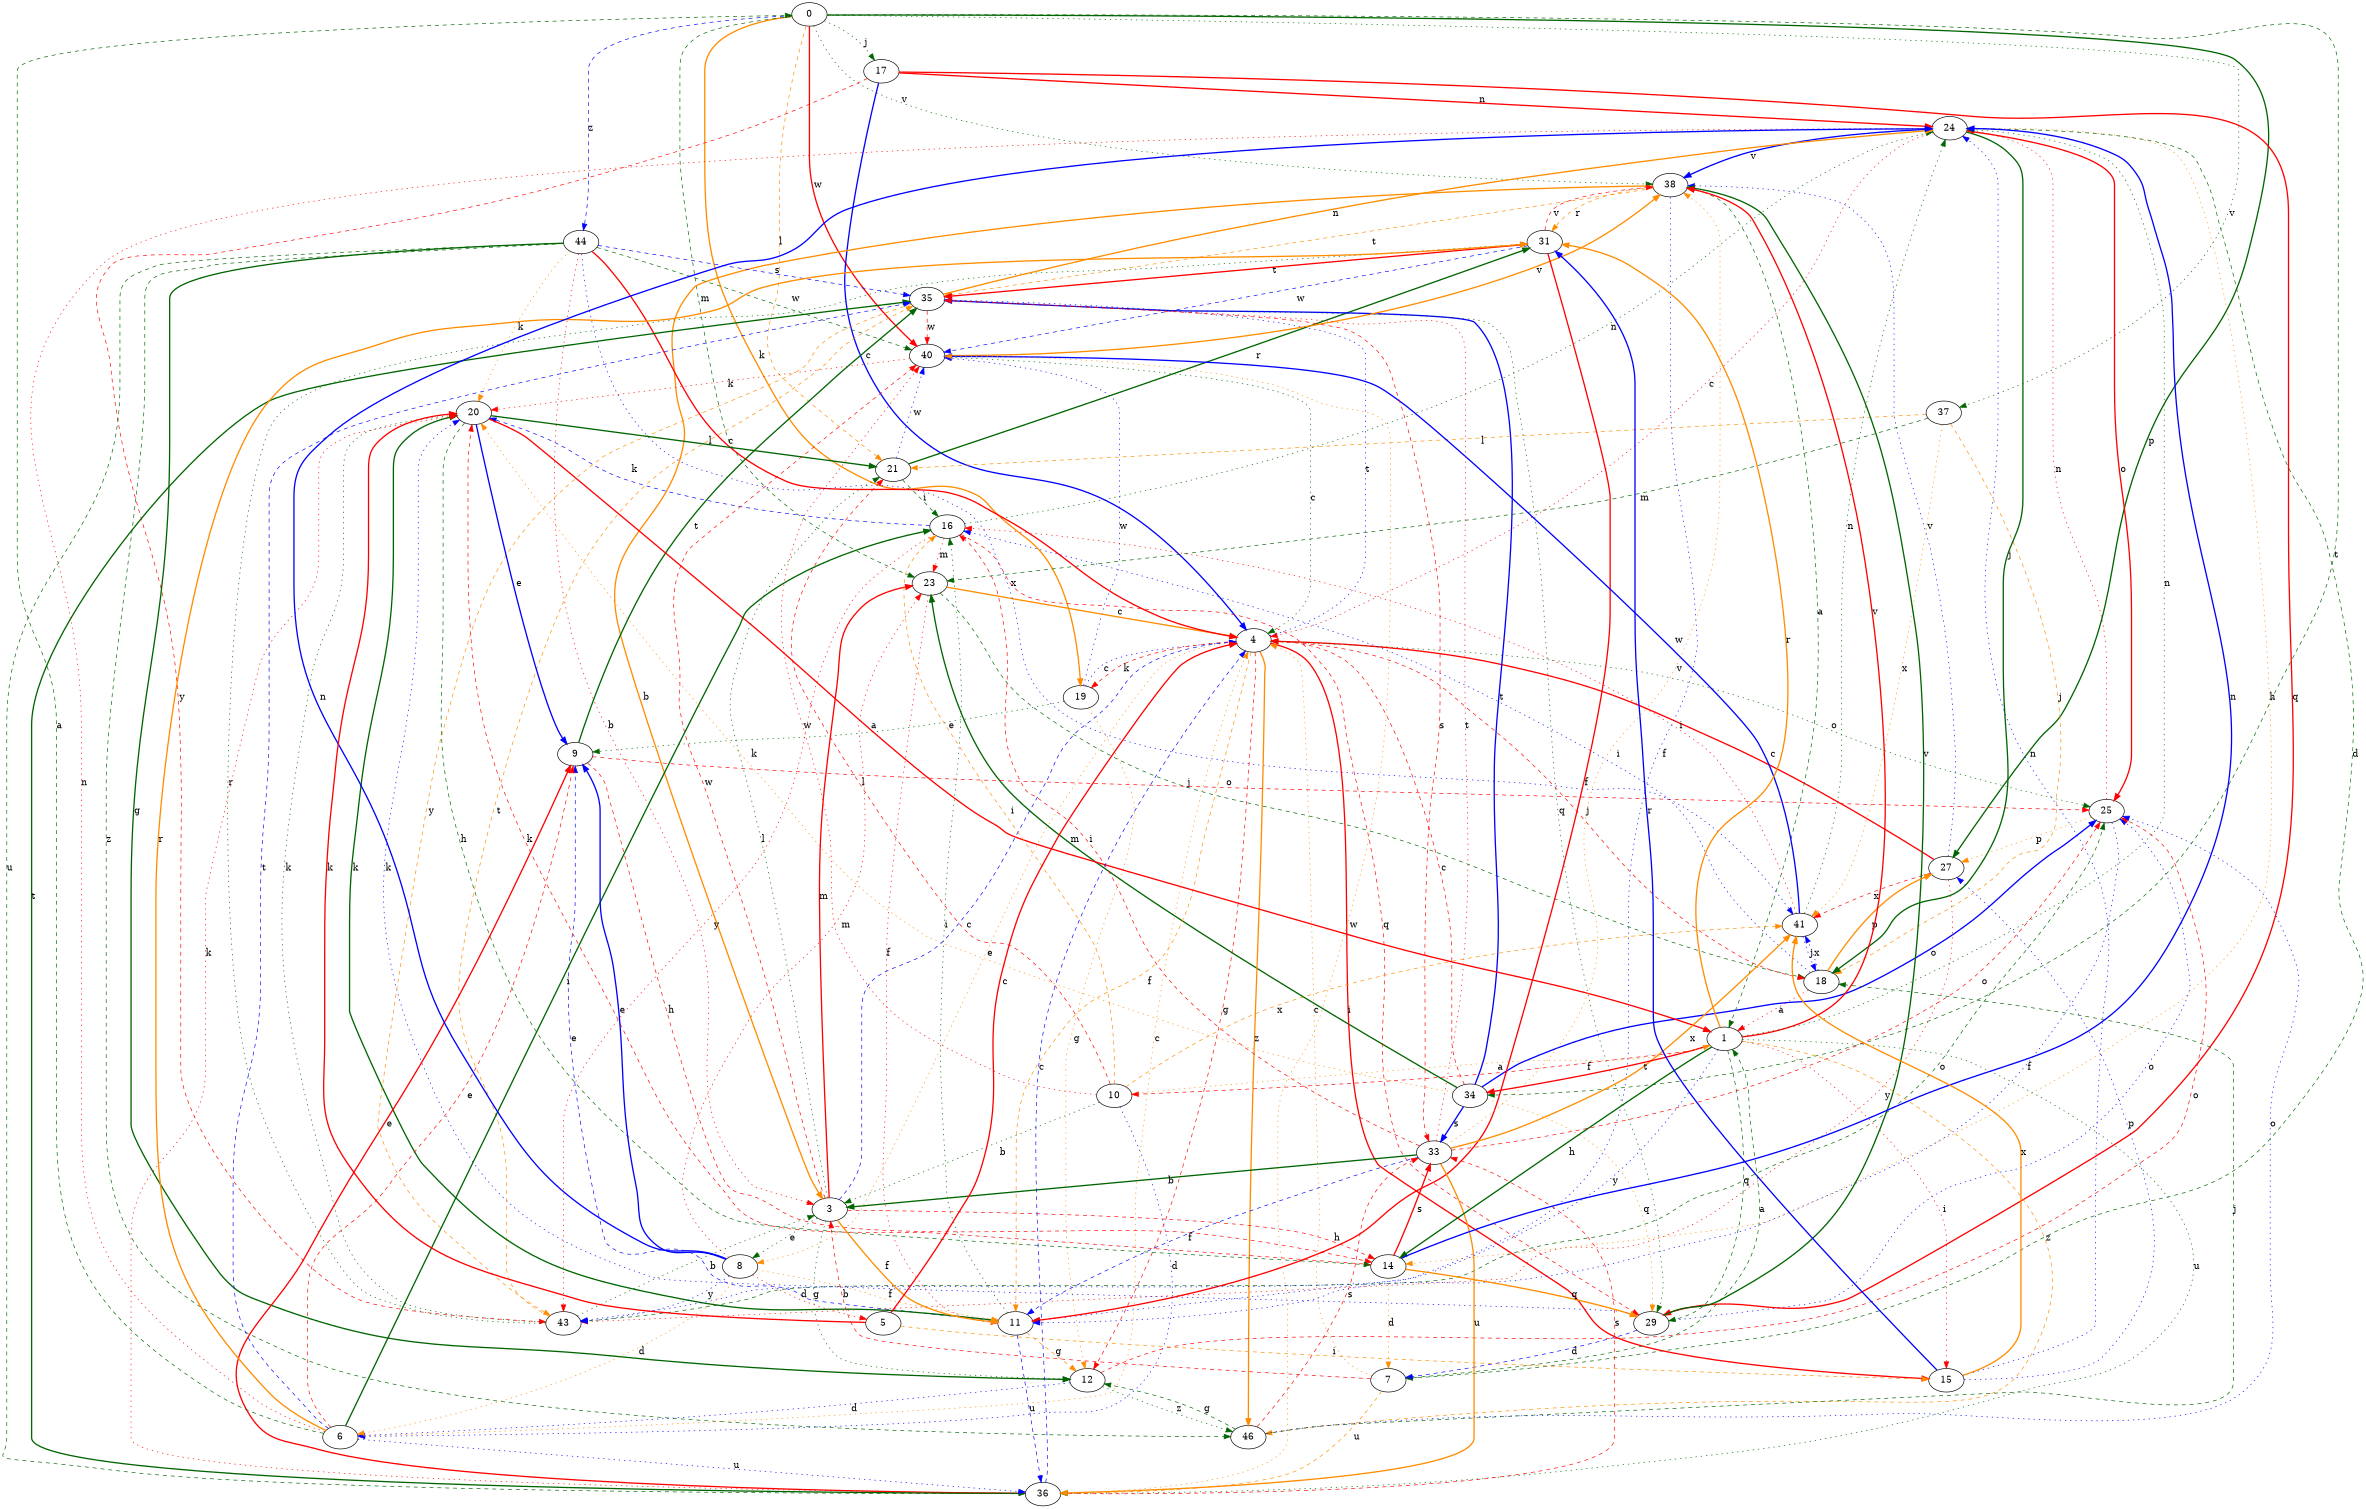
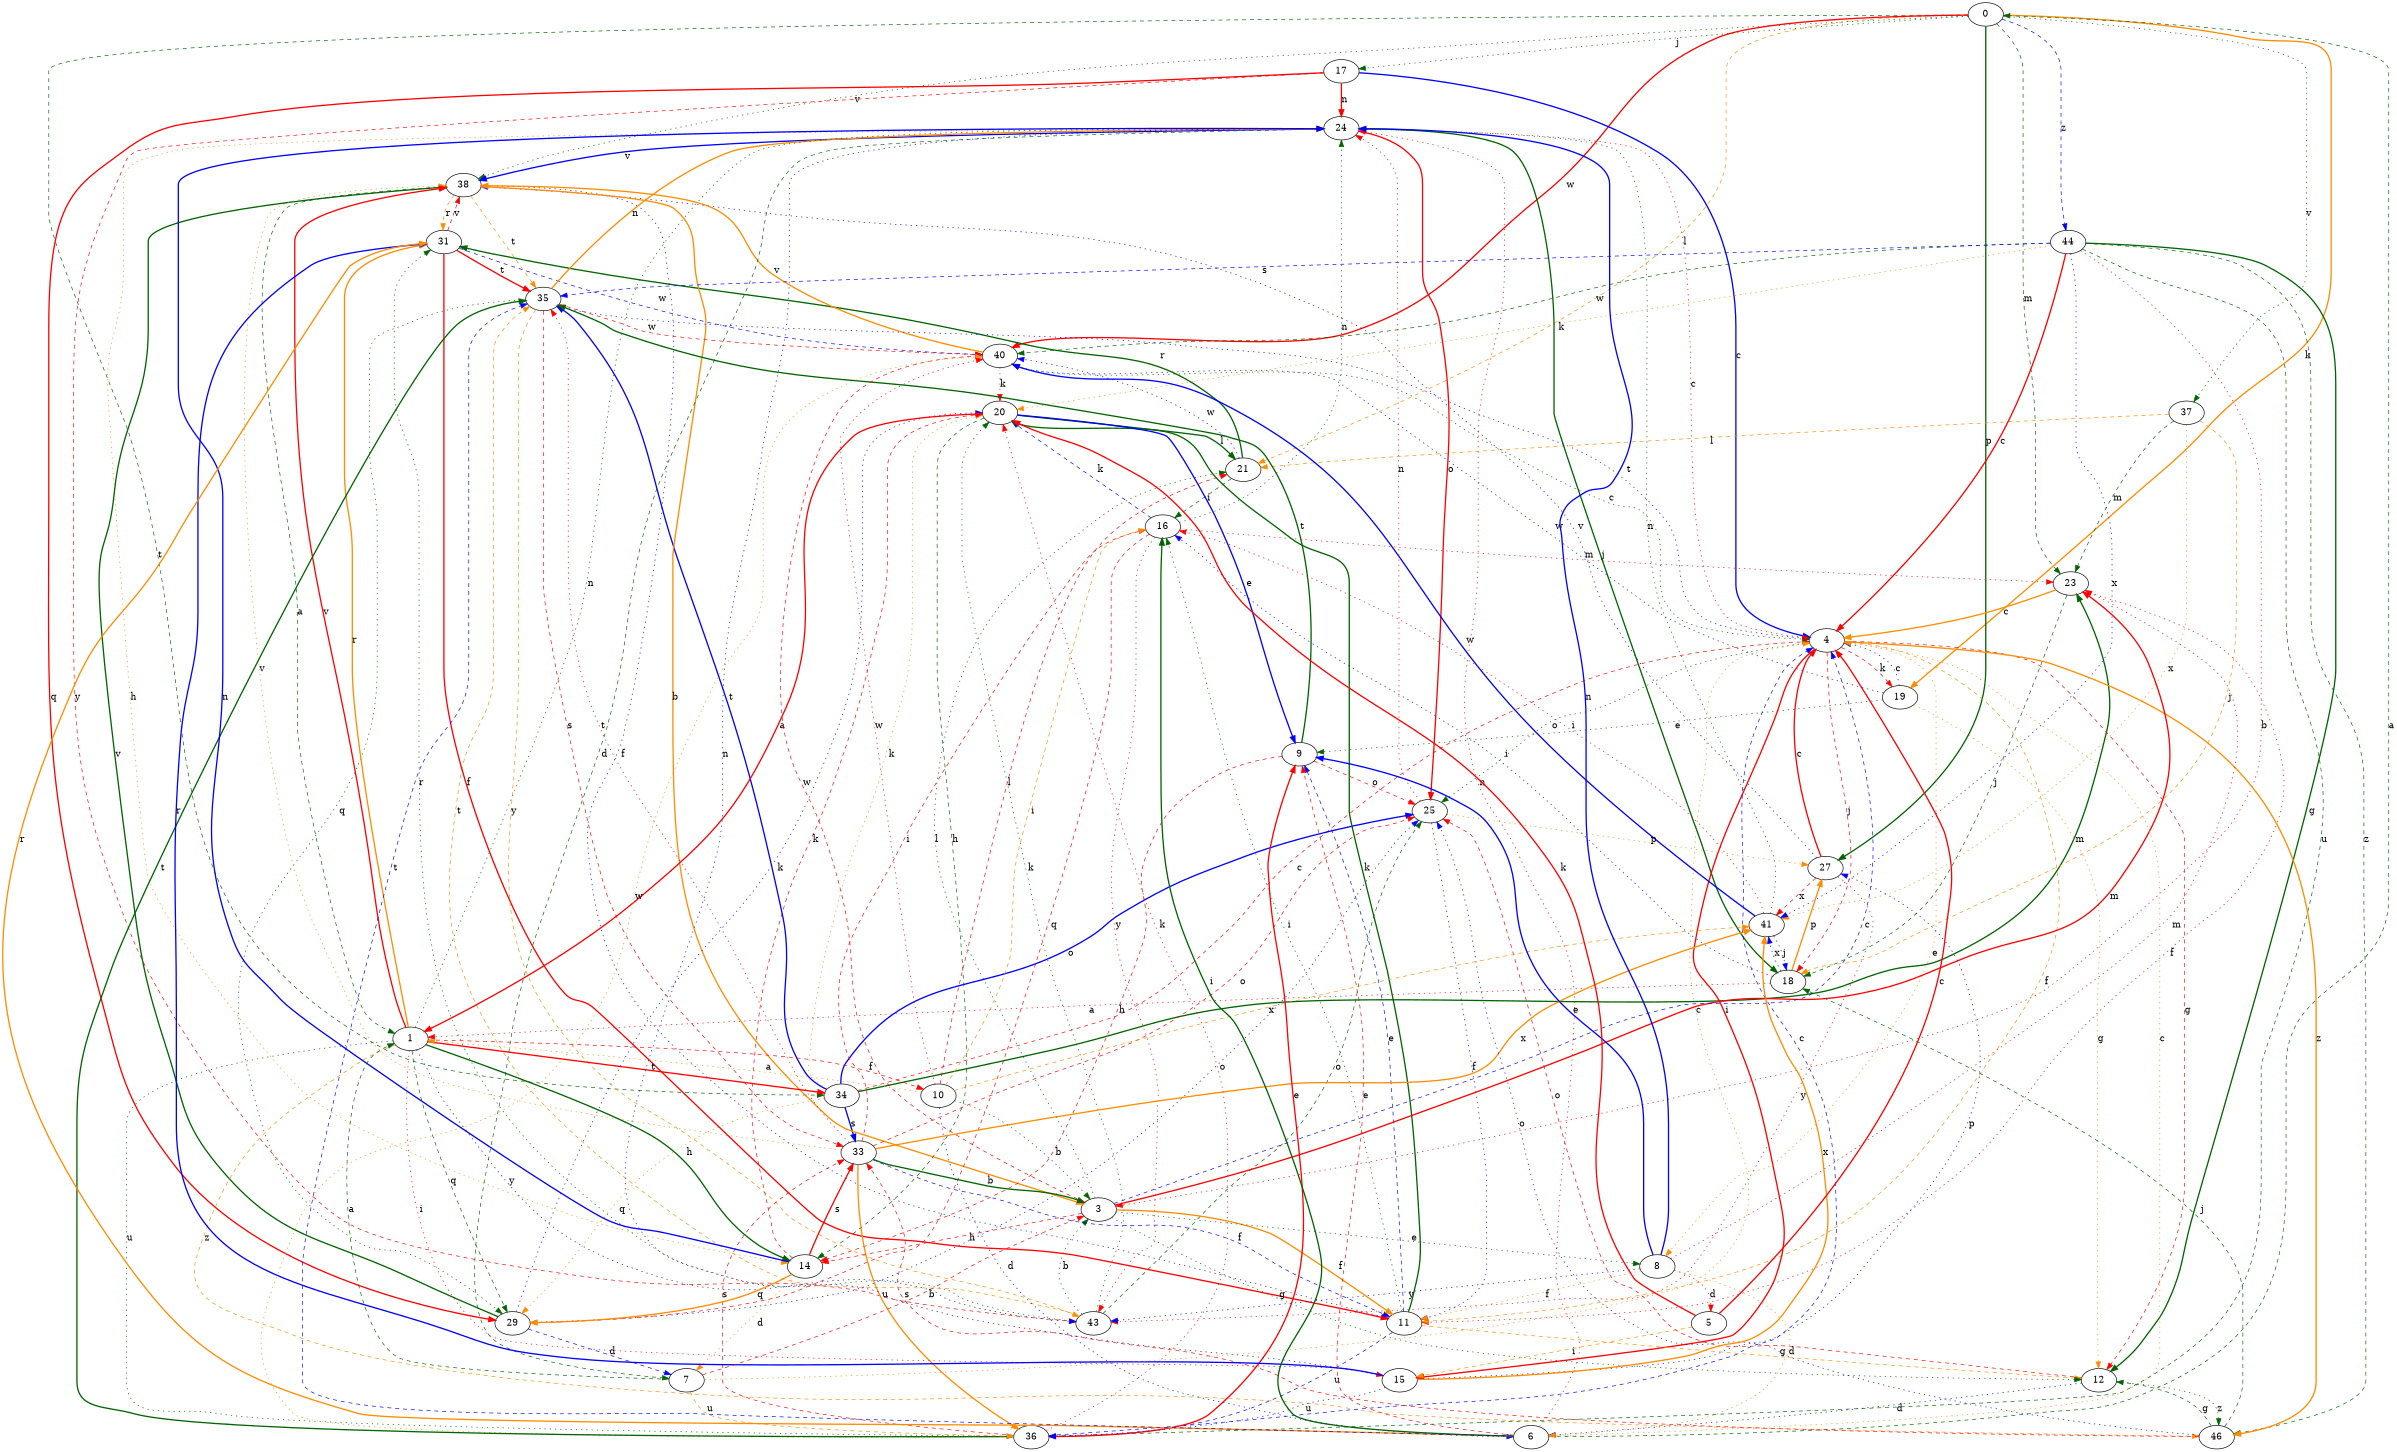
  strict digraph {
    edge [color=red style=dotted]
    0
    17
    19
    21
    23
    27
    34
    37
    38
    40
    44
    24
    29
    43
    4
    12
    9
    31
    16
    11
    18
    41
    25
    35
    20
    33
    1
    3
    36
    46
    10
    14
    15
    6
    7
    8
    5
    0 -> 17 [color=darkgreen label=j]
    0 -> 19 [color=darkorange label=k style=bold]
    0 -> 21 [color=darkorange label=l style=dashed]
    0 -> 23 [color=darkgreen label=m style=dashed]
    0 -> 27 [color=darkgreen label=p style=bold]
    0 -> 34 [color=darkgreen label=t style=dashed]
    0 -> 37 [color=darkgreen label=v]
    0 -> 38 [color=darkgreen label=v]
    0 -> 40 [label=w style=bold]
    0 -> 44 [color=blue label=z style=dashed]
    17 -> 24 [label=n style=bold]
    17 -> 29 [label=q style=bold]
    17 -> 43 [label=y style=dashed]
    17 -> 4 [color=blue label=c style=bold]
    19 -> 40 [color=blue label=w]
    19 -> 4 [color=blue label=c]
    19 -> 12 [color=darkorange label=g]
    19 -> 9 [color=darkgreen label=e]
    21 -> 40 [color=blue label=w]
    21 -> 31 [color=darkgreen label=r style=bold]
    21 -> 16 [color=darkgreen label=i style=dashed]
    23 -> 4 [color=darkorange label=c style=bold]
    23 -> 11 [label=f]
    23 -> 18 [color=darkgreen label=j style=dashed]
    27 -> 38 [color=blue label=v]
    27 -> 43 [label=y]
    27 -> 4 [label=c style=bold]
    27 -> 41 [label=x style=dashed]
    34 -> 23 [color=darkgreen label=m style=bold]
    34 -> 29 [color=darkorange label=q]
    34 -> 4 [label=c style=dashed]
    34 -> 25 [color=blue label=o style=bold]
    34 -> 35 [color=blue label=t style=bold]
    34 -> 20 [color=darkorange label=k]
    34 -> 33 [color=blue label=s style=bold]
    37 -> 21 [color=darkorange label=l style=dashed]
    37 -> 23 [color=darkgreen label=m style=dashed]
    37 -> 18 [color=darkorange label=j style=dashed]
    37 -> 41 [color=darkorange label=x]
    38 -> 31 [color=darkorange label=r style=dashed]
    38 -> 11 [color=blue label=f]
    38 -> 35 [color=darkorange label=t style=dashed]
    38 -> 1 [color=darkgreen label=a style=dashed]
    38 -> 3 [color=darkorange label=b style=bold]
    40 -> 38 [color=darkorange label=v style=bold]
    40 -> 4 [color=darkgreen label=c]
    40 -> 20 [label=k]
    44 -> 40 [color=darkgreen label=w style=dashed]
    44 -> 4 [label=c style=bold]
    44 -> 12 [color=darkgreen label=g style=bold]
    44 -> 41 [color=blue label=x]
    44 -> 35 [color=blue label=s style=dashed]
    44 -> 20 [color=darkorange label=k]
    44 -> 3 [label=b]
    44 -> 36 [color=darkgreen label=u style=dashed]
    44 -> 46 [color=darkgreen label=z style=dashed]
    24 -> 38 [color=blue label=v style=bold]
    24 -> 4 [label=c]
    24 -> 18 [color=darkgreen label=j style=bold]
    24 -> 25 [label=o style=bold]
    24 -> 14 [color=darkorange label=h]
    24 -> 7 [color=darkgreen label=d style=dashed]
    29 -> 38 [color=darkgreen label=v style=bold]
    29 -> 25 [color=blue label=o]
    29 -> 20 [color=blue label=k]
    29 -> 7 [color=blue label=d style=dashed]
    43 -> 31 [color=darkgreen label=r]
    43 -> 25 [color=darkgreen label=o style=dashed]
    43 -> 35 [color=darkorange label=t style=dashed]
    43 -> 20 [color=darkgreen label=k]
    43 -> 3 [color=darkgreen label=b]
    4 -> 19 [label=k style=dashed]
    4 -> 12 [label=g style=dashed]
    4 -> 11 [color=darkorange label=f style=dashed]
    4 -> 18 [label=j style=dashed]
    4 -> 25 [color=darkgreen label=o]
    4 -> 35 [color=blue label=t]
    4 -> 46 [color=darkorange label=z style=bold]
    4 -> 15 [label=i style=bold]
    4 -> 8 [color=darkorange label=e]
    12 -> 25 [label=o style=dashed]
    12 -> 46 [color=darkgreen label=z]
    12 -> 6 [color=blue label=d]
    9 -> 25 [label=o style=dashed]
    9 -> 35 [color=darkgreen label=t style=bold]
    9 -> 14 [label=h style=dashed]
    31 -> 38 [label=v style=dashed]
    31 -> 40 [color=blue label=w style=dashed]
    31 -> 11 [label=f style=bold]
    31 -> 35 [label=t style=bold]
    16 -> 23 [label=m]
    16 -> 24 [color=darkgreen label=n]
    16 -> 29 [label=q style=dashed]
    16 -> 43 [label=y]
    16 -> 20 [color=blue label=k style=dashed]
    11 -> 12 [color=darkorange label=g style=dashed]
    11 -> 9 [color=blue label=e style=dashed]
    11 -> 16 [color=darkgreen label=i]
    11 -> 20 [color=darkgreen label=k style=bold]
    11 -> 36 [color=blue label=u style=dashed]
    18 -> 27 [color=darkorange label=p style=bold]
    18 -> 16 [color=blue label=i]
    18 -> 41 [color=blue label=x]
    18 -> 1 [label=a]
    41 -> 40 [color=blue label=w style=bold]
    41 -> 24 [color=darkgreen label=n]
    41 -> 16 [label=i]
    41 -> 18 [color=blue label=j]
    25 -> 27 [color=darkorange label=p]
    25 -> 24 [label=n]
    25 -> 11 [color=blue label=f]
    35 -> 40 [label=w style=dashed]
    35 -> 24 [color=darkorange label=n style=bold]
    35 -> 29 [color=darkgreen label=q]
    35 -> 43 [color=darkorange label=y style=dashed]
    35 -> 33 [label=s style=dashed]
    20 -> 21 [color=darkgreen label=l style=bold]
    20 -> 9 [color=blue label=e style=bold]
    20 -> 1 [label=a style=bold]
    20 -> 14 [color=darkgreen label=h style=dashed]
    33 -> 38 [color=darkorange label=v]
    33 -> 16 [label=i style=dashed]
    33 -> 11 [color=blue label=f style=dashed]
    33 -> 41 [color=darkorange label=x style=bold]
    33 -> 25 [label=o style=dashed]
    33 -> 35 [label=t]
    33 -> 3 [color=darkgreen label=b style=bold]
    33 -> 36 [color=darkorange label=u style=bold]
    1 -> 34 [label=t style=bold]
    1 -> 38 [label=v style=bold]
    1 -> 24 [color=darkgreen label=n]
    1 -> 29 [color=darkgreen label=q style=dashed]
    1 -> 43 [color=blue label=y]
    1 -> 31 [color=darkorange label=r style=bold]
    1 -> 36 [color=darkgreen label=u]
    1 -> 46 [color=darkorange label=z style=dashed]
    1 -> 10 [label=f style=dashed]
    1 -> 14 [color=darkgreen label=h style=bold]
    1 -> 15 [label=i]
    3 -> 21 [color=darkgreen label=l]
    3 -> 23 [label=m style=bold]
    3 -> 40 [label=w style=dashed]
    3 -> 4 [color=blue label=c style=dashed]
    3 -> 12 [color=darkgreen label=g]
    3 -> 11 [color=darkorange label=f style=bold]
    3 -> 14 [label=h style=dashed]
    3 -> 8 [color=darkgreen label=e]
    36 -> 40 [color=darkorange label=w]
    36 -> 4 [color=blue label=c style=dashed]
    36 -> 9 [label=e style=bold]
    36 -> 35 [color=darkgreen label=t style=bold]
    36 -> 20 [label=k]
    36 -> 33 [label=s style=dashed]
    46 -> 12 [color=darkgreen label=g style=dashed]
    46 -> 18 [color=darkgreen label=j style=dashed]
    46 -> 25 [color=blue label=o]
    46 -> 33 [label=s style=dashed]
    10 -> 21 [label=l style=dashed]
    10 -> 40 [label=w]
    10 -> 16 [color=darkorange label=i style=dashed]
    10 -> 41 [color=darkorange label=x style=dashed]
    10 -> 1 [color=darkorange label=a]
    10 -> 3 [color=darkgreen label=b]
    10 -> 6 [color=blue label=d]
    14 -> 24 [color=blue label=n style=bold]
    14 -> 29 [color=darkorange label=q style=bold]
    14 -> 20 [label=k style=dashed]
    14 -> 33 [label=s style=bold]
    14 -> 7 [color=darkorange label=d]
    15 -> 27 [color=blue label=p]
    15 -> 24 [color=blue label=n]
    15 -> 31 [color=blue label=r style=bold]
    15 -> 41 [color=darkorange label=x style=bold]
-   6 -> 36 [color=blue label=u]
+   15 -> 36 [color=blue label=u]
    6 -> 0 [color=darkgreen label=a style=dashed]
    6 -> 24 [label=n]
    6 -> 4 [color=darkorange label=c]
    6 -> 9 [label=e style=dashed]
    6 -> 31 [color=darkorange label=r style=bold]
    6 -> 16 [color=darkgreen label=i style=bold]
    6 -> 35 [color=blue label=t style=dashed]
    7 -> 4 [color=darkorange label=c]
    7 -> 1 [color=darkgreen label=a style=dashed]
    7 -> 3 [label=b style=dashed]
    7 -> 36 [color=darkorange label=u style=dashed]
    8 -> 23 [label=m]
    8 -> 24 [color=blue label=n style=bold]
    8 -> 43 [color=blue label=y]
    8 -> 9 [color=blue label=e style=bold]
    8 -> 11 [color=darkorange label=f]
    8 -> 6 [color=darkorange label=d]
    8 -> 5 [label=d]
    5 -> 4 [label=c style=bold]
    5 -> 20 [label=k style=bold]
    5 -> 15 [color=darkorange label=i style=dashed]
  }
